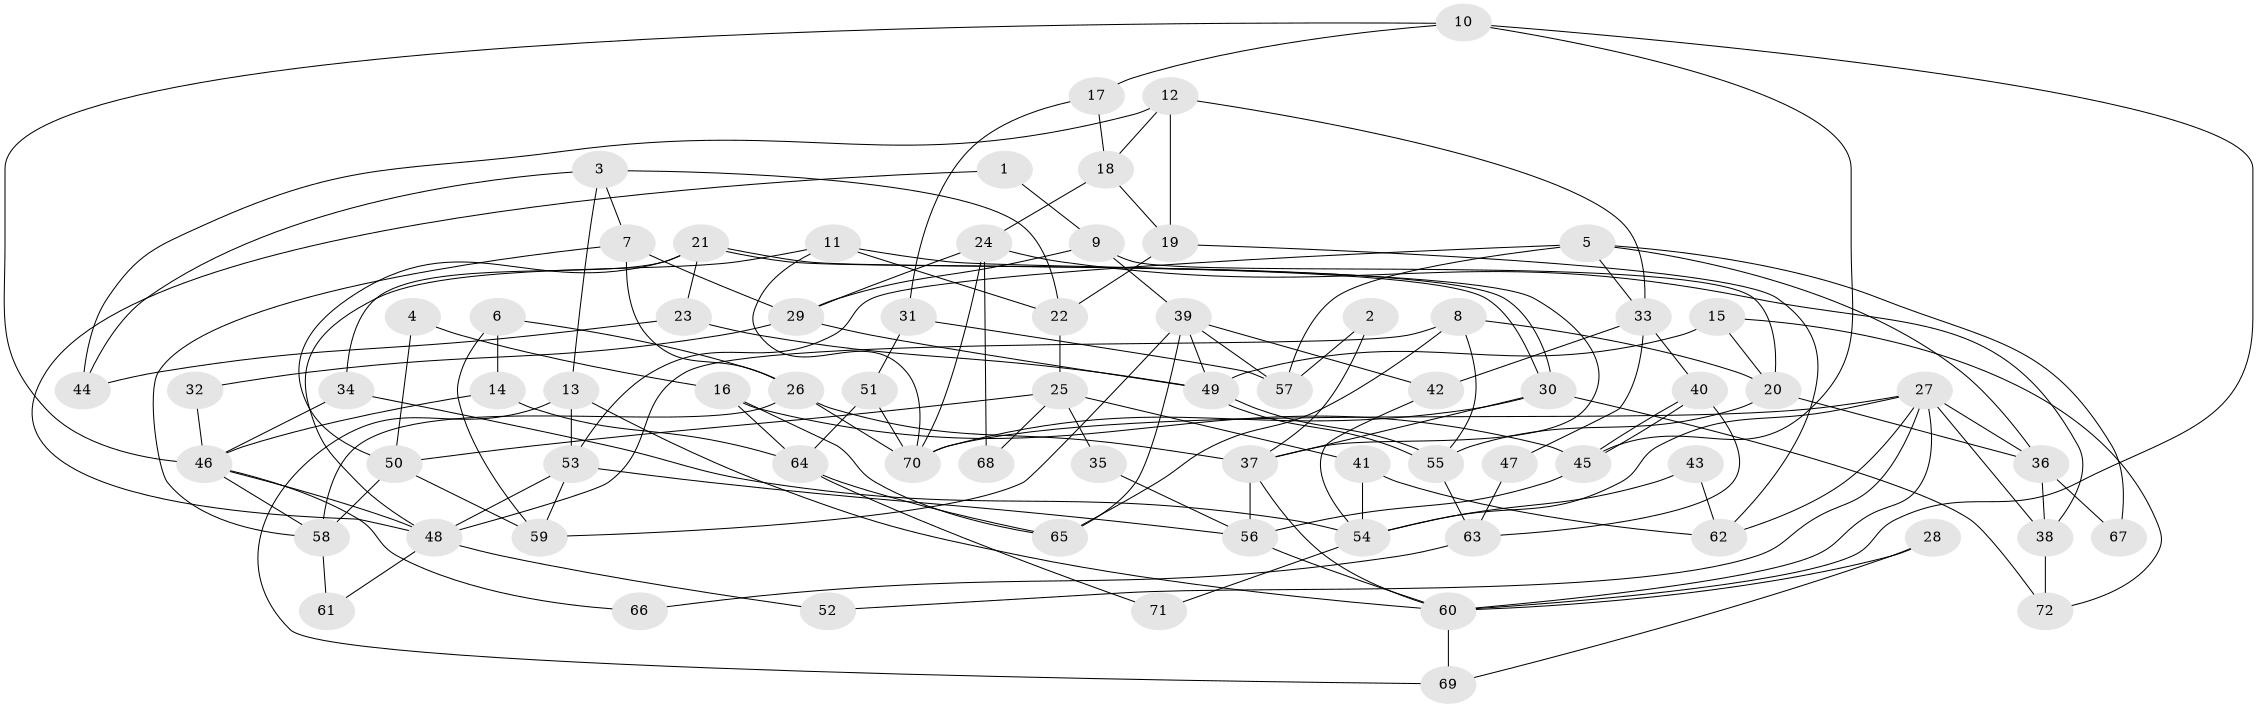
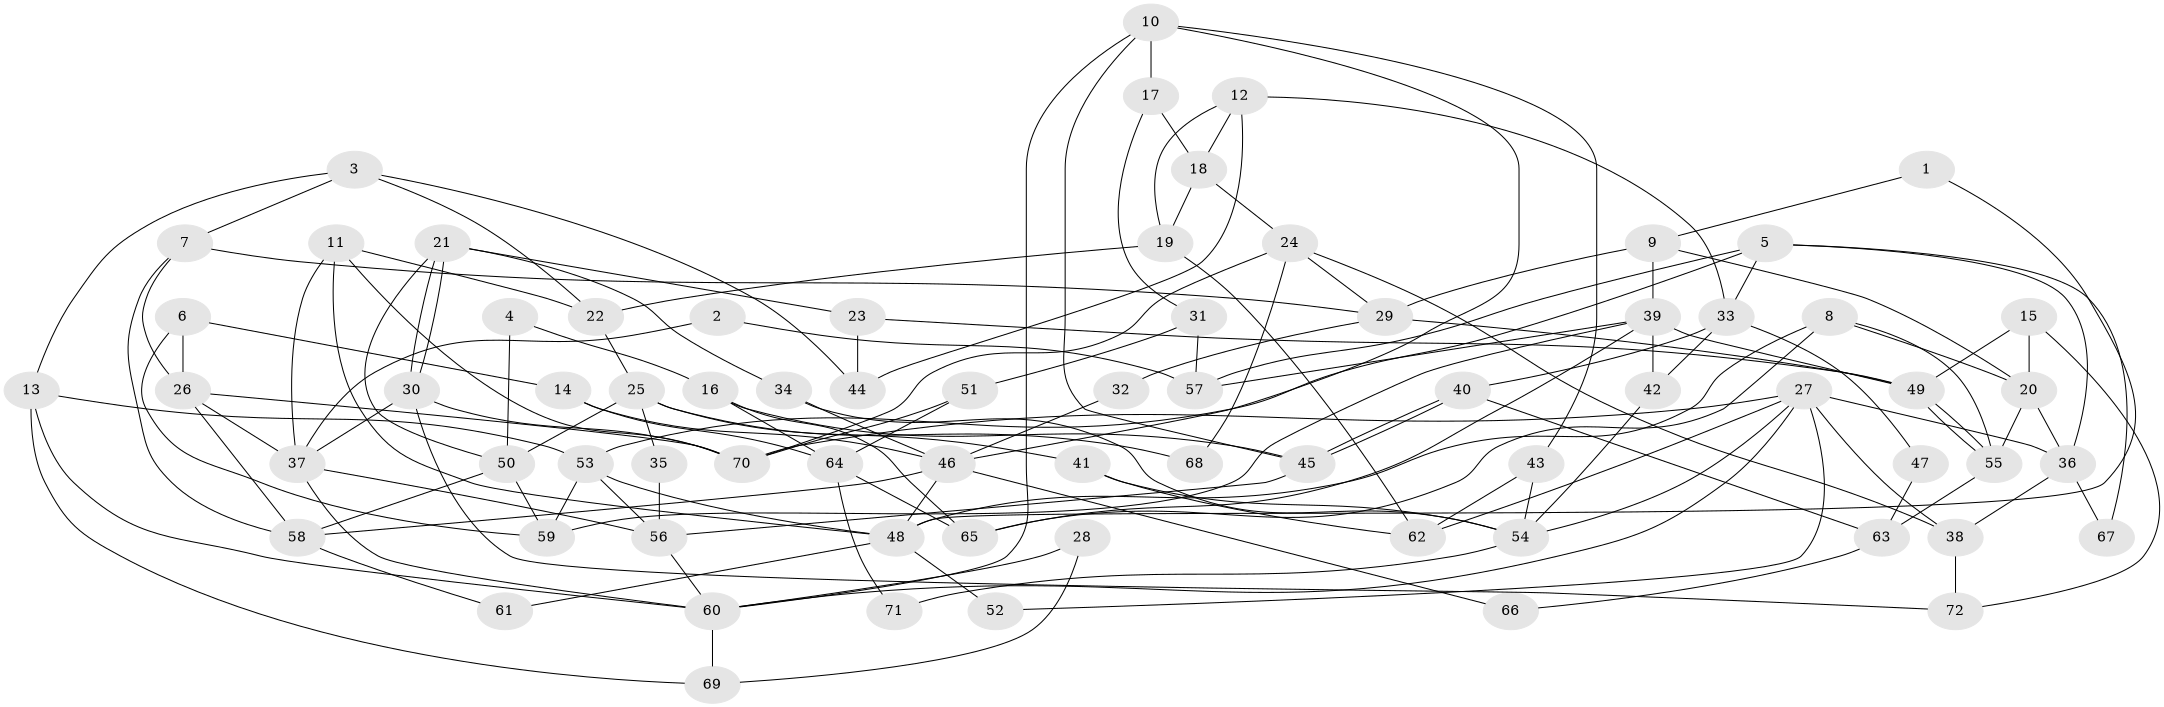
  graph {
    node [color=gray90 style=filled]
    1
    9
    48
    29
    20
    39
    52
    61
    2
    37
    57
    60
    56
    3
    7
    13
    22
    44
    26
    58
    53
    69
    25
    4
    16
    50
    65
    45
    64
    59
    5
    33
    36
    67
    40
    42
    47
    38
    6
    14
    46
    70
    49
    32
    8
    55
    63
    10
    17
    43
    18
    31
    62
    54
    66
    11
    12
    19
    24
    71
    15
    72
    51
    68
    21
    23
    30
    34
    35
    41
    27
    28
    1 -- 9
    1 -- 48
    9 -- 29
    9 -- 20
    9 -- 39
    48 -- 52
    48 -- 61
    29 -- 49
    29 -- 32
    20 -- 36
    20 -- 55
    39 -- 57
    39 -- 65
    39 -- 59
    39 -- 42
    39 -- 49
    2 -- 37
    2 -- 57
    37 -- 60
    37 -- 56
    60 -- 69
    56 -- 60
    3 -- 7
    3 -- 13
    3 -- 22
    3 -- 44
    7 -- 29
    7 -- 26
    7 -- 58
    13 -- 60
    13 -- 53
    13 -- 69
    22 -- 25
    26 -- 37
    26 -- 58
    26 -- 70
    58 -- 61
    53 -- 48
    53 -- 56
    53 -- 59
    25 -- 50
    25 -- 68
    25 -- 35
    25 -- 41
    4 -- 16
    4 -- 50
    16 -- 65
    16 -- 45
    16 -- 64
    50 -- 58
    50 -- 59
    45 -- 56
    64 -- 65
    64 -- 71
    5 -- 57
    5 -- 53
    5 -- 33
    5 -- 36
    5 -- 67
    33 -- 40
    33 -- 42
    33 -- 47
    36 -- 67
    36 -- 38
    40 -- 45
    40 -- 45
    40 -- 63
    42 -- 54
    47 -- 63
    38 -- 72
    6 -- 26
    6 -- 59
    6 -- 14
    14 -- 64
    14 -- 46
    46 -- 48
    46 -- 58
    46 -- 66
    49 -- 55
    49 -- 55
    32 -- 46
    8 -- 48
    8 -- 20
    8 -- 65
    8 -- 55
    55 -- 63
    63 -- 66
    10 -- 60
    10 -- 45
    10 -- 46
    10 -- 17
+   10 -- 43
    17 -- 18
    17 -- 31
    43 -- 62
    43 -- 54
    18 -- 19
    18 -- 24
    31 -- 57
    31 -- 51
    54 -- 71
    11 -- 48
    11 -- 37
    11 -- 22
    11 -- 70
    12 -- 44
    12 -- 33
    12 -- 18
    12 -- 19
    19 -- 22
    19 -- 62
    24 -- 29
    24 -- 38
    24 -- 70
    24 -- 68
    15 -- 20
    15 -- 49
    15 -- 72
    51 -- 64
    51 -- 70
    21 -- 50
    21 -- 23
    21 -- 30
    21 -- 30
    21 -- 34
    23 -- 44
    23 -- 49
    30 -- 37
    30 -- 70
    30 -- 72
    34 -- 46
    34 -- 54
    35 -- 56
    41 -- 62
    41 -- 54
    27 -- 52
    27 -- 60
    27 -- 36
    27 -- 38
    27 -- 70
    27 -- 62
    27 -- 54
    28 -- 60
    28 -- 69
  }
